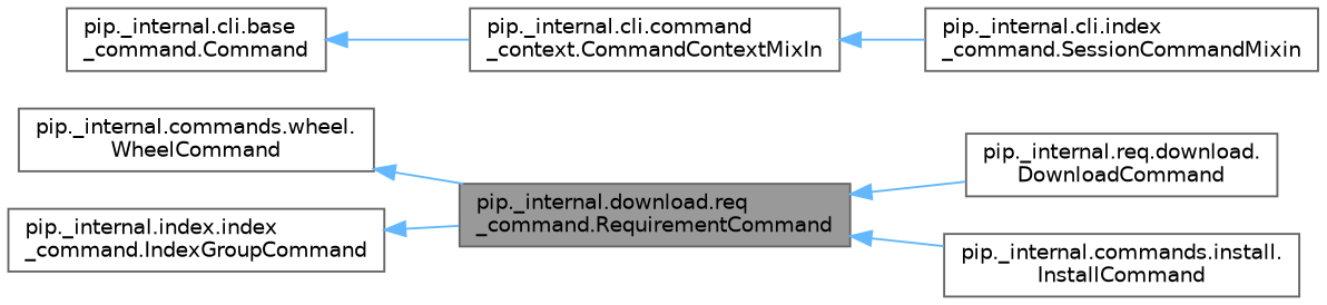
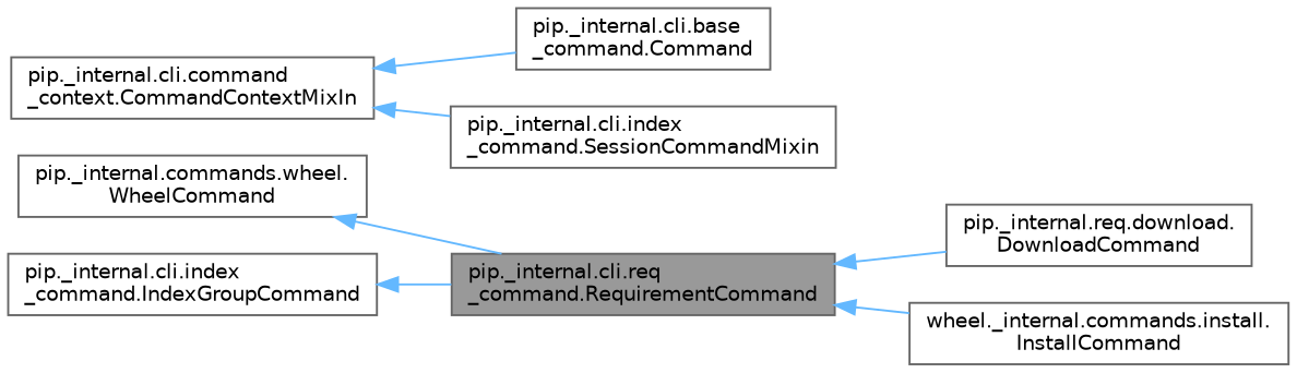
  digraph {
    rankdir=LR
    node [color=gray40 fillcolor=white fontname=Helvetica fontsize=10 shape=box style=filled]
    edge [color=steelblue1 dir=back fontname=Helvetica fontsize=10 labelfontname=Helvetica labelfontsize=10 style=solid]
-   n1 [fillcolor=grey60 fontcolor=black height=0.2 label="pip._internal.download.req\l_command.RequirementCommand" width=0.4]
+   n1 [fillcolor=grey60 fontcolor=black height=0.2 label="pip._internal.cli.req\l_command.RequirementCommand" width=0.4]
    n2 [height=0.2 label="pip._internal.req.download.\lDownloadCommand" width=0.4]
-   n3 [height=0.2 label="pip._internal.commands.install.\lInstallCommand" width=0.4]
+   n3 [height=0.2 label="wheel._internal.commands.install.\lInstallCommand" width=0.4]
    n4 [height=0.2 label="pip._internal.commands.wheel.\lWheelCommand" width=0.4]
-   n5 [height=0.2 label="pip._internal.index.index\l_command.IndexGroupCommand" width=0.4]
+   n5 [height=0.2 label="pip._internal.cli.index\l_command.IndexGroupCommand" width=0.4]
    n6 [height=0.2 label="pip._internal.cli.base\l_command.Command" width=0.4]
    n7 [height=0.2 label="pip._internal.cli.command\l_context.CommandContextMixIn" width=0.4]
    n8 [height=0.2 label="pip._internal.cli.index\l_command.SessionCommandMixin" width=0.4]
    n1 -> n2
    n1 -> n3
    n4 -> n1
    n5 -> n1
-   n6 -> n7
+   n7 -> n6
    n7 -> n8
  }
